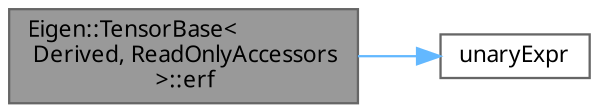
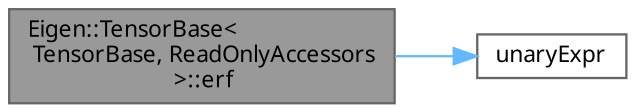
  digraph {
    rankdir=LR
    fontname="Noto Sans"
    node [fontname="Noto Sans" fontsize=10 shape=box style=filled]
-   n1 [color=gray40 fillcolor=grey60 fontcolor=black height=0.2 label="Eigen::TensorBase\<\l Derived, ReadOnlyAccessors\l \>::erf" width=0.4]
+   n1 [color=gray40 fillcolor=grey60 fontcolor=black height=0.2 label="Eigen::TensorBase\<\l TensorBase, ReadOnlyAccessors\l \>::erf" width=0.4]
    n2 [color=grey40 fillcolor=white height=0.2 label=unaryExpr width=0.4]
    n1 -> n2 [color=steelblue1 fontname="Noto Sans" fontsize=10 labelfontname=Helvetica labelfontsize=10 style=solid]
  }
